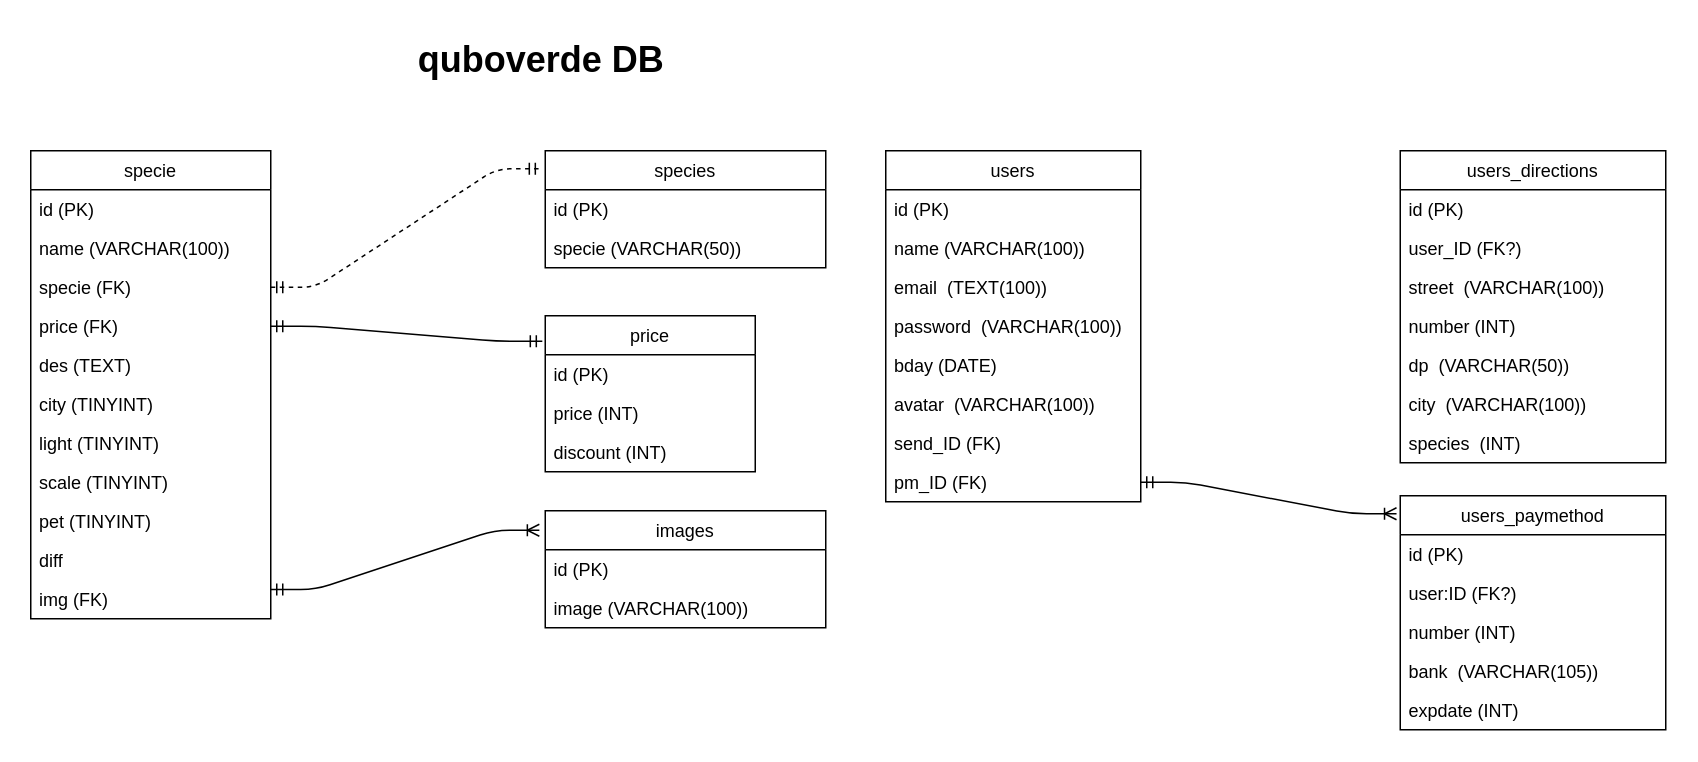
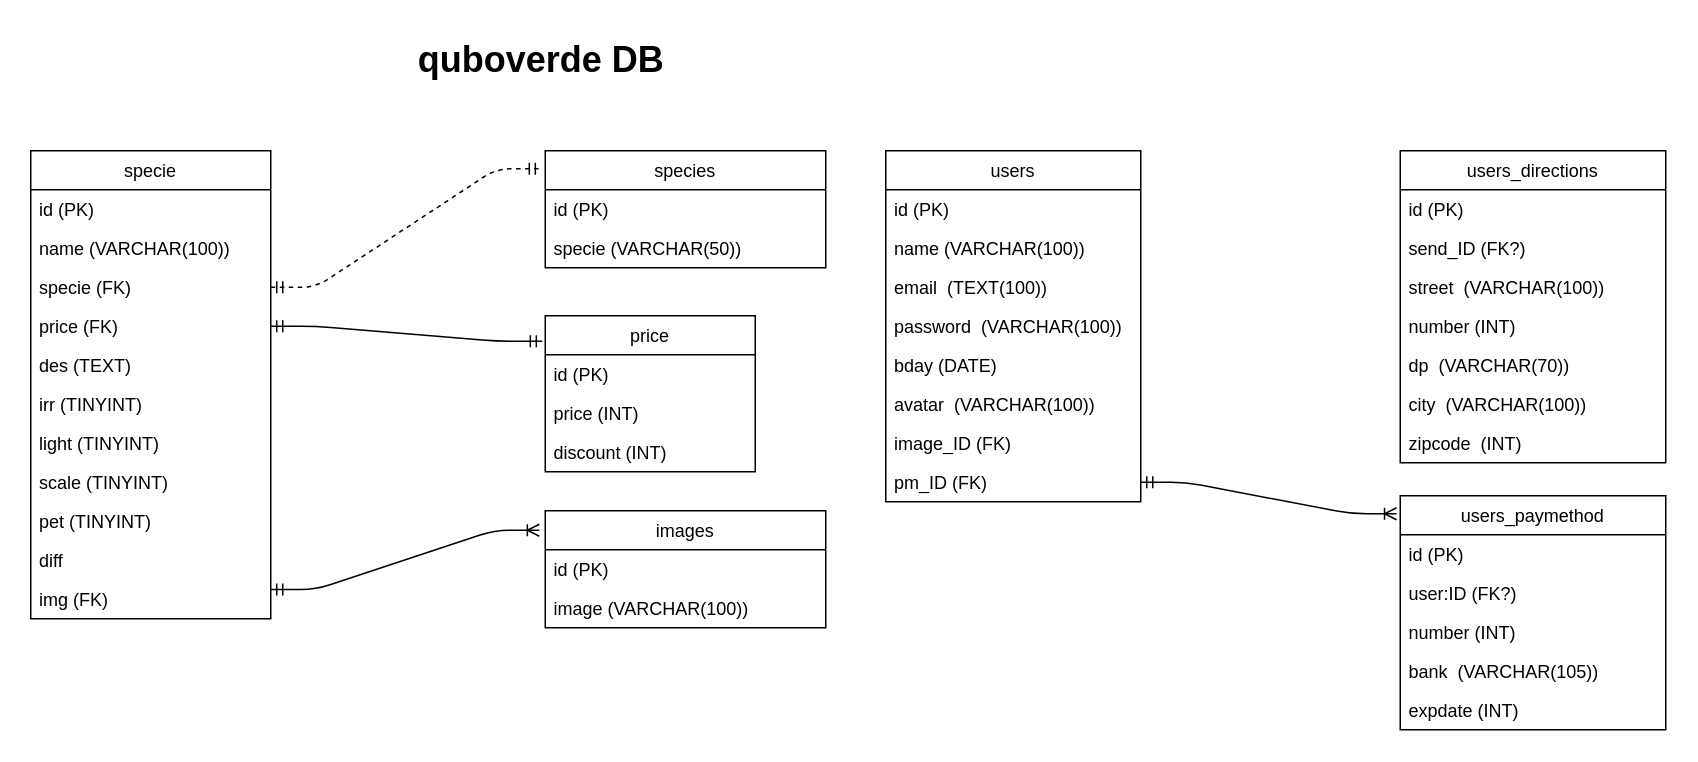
  <mxCell id="0" />
  <mxCell id="1" parent="0" />
  <mxCell id="2" value="specie" style="swimlane;fontStyle=0;childLayout=stackLayout;horizontal=1;startSize=26;fillColor=none;horizontalStack=0;resizeParent=1;resizeParentMax=0;resizeLast=0;collapsible=1;marginBottom=0;" parent="1" vertex="1"><mxGeometry x="20" y="100" width="160" height="312" as="geometry" /></mxCell>
  <mxCell id="3" value="id (PK)" style="text;strokeColor=none;fillColor=none;align=left;verticalAlign=top;spacingLeft=4;spacingRight=4;overflow=hidden;rotatable=0;points=[[0,0.5],[1,0.5]];portConstraint=eastwest;" parent="2" vertex="1"><mxGeometry y="26" width="160" height="26" as="geometry" /></mxCell>
  <mxCell id="4" value="name (VARCHAR(100))" style="text;strokeColor=none;fillColor=none;align=left;verticalAlign=top;spacingLeft=4;spacingRight=4;overflow=hidden;rotatable=0;points=[[0,0.5],[1,0.5]];portConstraint=eastwest;" parent="2" vertex="1"><mxGeometry y="52" width="160" height="26" as="geometry" /></mxCell>
  <mxCell id="5" value="specie (FK)" style="text;strokeColor=none;fillColor=none;align=left;verticalAlign=top;spacingLeft=4;spacingRight=4;overflow=hidden;rotatable=0;points=[[0,0.5],[1,0.5]];portConstraint=eastwest;" parent="2" vertex="1"><mxGeometry y="78" width="160" height="26" as="geometry" /></mxCell>
  <mxCell id="6" value="price (FK)" style="text;strokeColor=none;fillColor=none;align=left;verticalAlign=top;spacingLeft=4;spacingRight=4;overflow=hidden;rotatable=0;points=[[0,0.5],[1,0.5]];portConstraint=eastwest;" parent="2" vertex="1"><mxGeometry y="104" width="160" height="26" as="geometry" /></mxCell>
  <mxCell id="7" value="des (TEXT)" style="text;html=1;strokeColor=none;fillColor=none;align=left;verticalAlign=top;whiteSpace=wrap;overflow=hidden;spacingLeft=4;spacingRight=4;" parent="2" vertex="1"><mxGeometry y="130" width="160" height="26" as="geometry" /></mxCell>
- <mxCell id="8" value="city (TINYINT)" style="text;html=1;strokeColor=none;fillColor=none;align=left;verticalAlign=top;whiteSpace=wrap;overflow=hidden;spacingLeft=4;spacingRight=4;" parent="2" vertex="1"><mxGeometry y="156" width="160" height="26" as="geometry" /></mxCell>
+ <mxCell id="8" value="irr (TINYINT)" style="text;html=1;strokeColor=none;fillColor=none;align=left;verticalAlign=top;whiteSpace=wrap;overflow=hidden;spacingLeft=4;spacingRight=4;" parent="2" vertex="1"><mxGeometry y="156" width="160" height="26" as="geometry" /></mxCell>
  <mxCell id="9" value="light (TINYINT)" style="text;html=1;strokeColor=none;fillColor=none;align=left;verticalAlign=top;whiteSpace=wrap;overflow=hidden;spacingLeft=4;spacingRight=4;" parent="2" vertex="1"><mxGeometry y="182" width="160" height="26" as="geometry" /></mxCell>
  <mxCell id="10" value="scale (TINYINT)" style="text;html=1;strokeColor=none;fillColor=none;align=left;verticalAlign=top;whiteSpace=wrap;overflow=hidden;spacingLeft=4;spacingRight=4;" parent="2" vertex="1"><mxGeometry y="208" width="160" height="26" as="geometry" /></mxCell>
  <mxCell id="11" value="pet (TINYINT)" style="text;html=1;strokeColor=none;fillColor=none;align=left;verticalAlign=top;whiteSpace=wrap;overflow=hidden;spacingLeft=4;spacingRight=4;" vertex="1" parent="2"><mxGeometry y="234" width="160" height="26" as="geometry" /></mxCell>
  <mxCell id="12" value="diff" style="text;html=1;strokeColor=none;fillColor=none;align=left;verticalAlign=top;whiteSpace=wrap;overflow=hidden;spacingLeft=4;spacingRight=4;" parent="2" vertex="1"><mxGeometry y="260" width="160" height="26" as="geometry" /></mxCell>
  <mxCell id="13" value="img (FK)" style="text;html=1;strokeColor=none;fillColor=none;align=left;verticalAlign=top;whiteSpace=wrap;overflow=hidden;spacingLeft=4;spacingRight=4;" parent="2" vertex="1"><mxGeometry y="286" width="160" height="26" as="geometry" /></mxCell>
  <mxCell id="14" value="quboverde DB" style="text;strokeColor=none;fillColor=none;html=1;fontSize=24;fontStyle=1;verticalAlign=middle;align=center;" parent="1" vertex="1"><mxGeometry x="310" y="20" width="100" height="40" as="geometry" /></mxCell>
  <mxCell id="15" value="species" style="swimlane;fontStyle=0;childLayout=stackLayout;horizontal=1;startSize=26;fillColor=none;horizontalStack=0;resizeParent=1;resizeParentMax=0;resizeLast=0;collapsible=1;marginBottom=0;" parent="1" vertex="1"><mxGeometry x="363" y="100" width="187" height="78" as="geometry" /></mxCell>
  <mxCell id="16" value="id (PK)" style="text;strokeColor=none;fillColor=none;align=left;verticalAlign=top;spacingLeft=4;spacingRight=4;overflow=hidden;rotatable=0;points=[[0,0.5],[1,0.5]];portConstraint=eastwest;" parent="15" vertex="1"><mxGeometry y="26" width="187" height="26" as="geometry" /></mxCell>
  <mxCell id="17" value="specie (VARCHAR(50))" style="text;strokeColor=none;fillColor=none;align=left;verticalAlign=top;spacingLeft=4;spacingRight=4;overflow=hidden;rotatable=0;points=[[0,0.5],[1,0.5]];portConstraint=eastwest;" parent="15" vertex="1"><mxGeometry y="52" width="187" height="26" as="geometry" /></mxCell>
  <mxCell id="18" value="price" style="swimlane;fontStyle=0;childLayout=stackLayout;horizontal=1;startSize=26;fillColor=none;horizontalStack=0;resizeParent=1;resizeParentMax=0;resizeLast=0;collapsible=1;marginBottom=0;" parent="1" vertex="1"><mxGeometry x="363" y="210" width="140" height="104" as="geometry"><mxRectangle x="383" y="120" width="70" height="26" as="alternateBounds" /></mxGeometry></mxCell>
  <mxCell id="19" value="id (PK)" style="text;strokeColor=none;fillColor=none;align=left;verticalAlign=top;spacingLeft=4;spacingRight=4;overflow=hidden;rotatable=0;points=[[0,0.5],[1,0.5]];portConstraint=eastwest;" parent="18" vertex="1"><mxGeometry y="26" width="140" height="26" as="geometry" /></mxCell>
  <mxCell id="20" value="price (INT)" style="text;strokeColor=none;fillColor=none;align=left;verticalAlign=top;spacingLeft=4;spacingRight=4;overflow=hidden;rotatable=0;points=[[0,0.5],[1,0.5]];portConstraint=eastwest;" parent="18" vertex="1"><mxGeometry y="52" width="140" height="26" as="geometry" /></mxCell>
  <mxCell id="21" value="discount (INT)" style="text;strokeColor=none;fillColor=none;align=left;verticalAlign=top;spacingLeft=4;spacingRight=4;overflow=hidden;rotatable=0;points=[[0,0.5],[1,0.5]];portConstraint=eastwest;" parent="18" vertex="1"><mxGeometry y="78" width="140" height="26" as="geometry" /></mxCell>
  <mxCell id="22" value="users" style="swimlane;fontStyle=0;childLayout=stackLayout;horizontal=1;startSize=26;fillColor=none;horizontalStack=0;resizeParent=1;resizeParentMax=0;resizeLast=0;collapsible=1;marginBottom=0;" parent="1" vertex="1"><mxGeometry x="590" y="100" width="170" height="234" as="geometry" /></mxCell>
  <mxCell id="23" value="id (PK)" style="text;strokeColor=none;fillColor=none;align=left;verticalAlign=top;spacingLeft=4;spacingRight=4;overflow=hidden;rotatable=0;points=[[0,0.5],[1,0.5]];portConstraint=eastwest;" parent="22" vertex="1"><mxGeometry y="26" width="170" height="26" as="geometry" /></mxCell>
  <mxCell id="24" value="name (VARCHAR(100))" style="text;strokeColor=none;fillColor=none;align=left;verticalAlign=top;spacingLeft=4;spacingRight=4;overflow=hidden;rotatable=0;points=[[0,0.5],[1,0.5]];portConstraint=eastwest;" parent="22" vertex="1"><mxGeometry y="52" width="170" height="26" as="geometry" /></mxCell>
  <mxCell id="25" value="email  (TEXT(100))" style="text;strokeColor=none;fillColor=none;align=left;verticalAlign=top;spacingLeft=4;spacingRight=4;overflow=hidden;rotatable=0;points=[[0,0.5],[1,0.5]];portConstraint=eastwest;" parent="22" vertex="1"><mxGeometry y="78" width="170" height="26" as="geometry" /></mxCell>
  <mxCell id="26" value="password&amp;nbsp;&lt;span&gt;&amp;nbsp;(VARCHAR(100))&lt;/span&gt;" style="text;html=1;strokeColor=none;fillColor=none;align=left;verticalAlign=top;whiteSpace=wrap;overflow=hidden;spacingLeft=4;spacingRight=4;" parent="22" vertex="1"><mxGeometry y="104" width="170" height="26" as="geometry" /></mxCell>
  <mxCell id="27" value="bday (DATE)" style="text;strokeColor=none;fillColor=none;align=left;verticalAlign=top;spacingLeft=4;spacingRight=4;overflow=hidden;rotatable=0;points=[[0,0.5],[1,0.5]];portConstraint=eastwest;" parent="22" vertex="1"><mxGeometry y="130" width="170" height="26" as="geometry" /></mxCell>
  <mxCell id="28" value="avatar&amp;nbsp;&lt;span&gt;&amp;nbsp;(VARCHAR(100))&lt;/span&gt;" style="text;html=1;strokeColor=none;fillColor=none;align=left;verticalAlign=top;whiteSpace=wrap;overflow=hidden;spacingLeft=4;spacingRight=4;" parent="22" vertex="1"><mxGeometry y="156" width="170" height="26" as="geometry" /></mxCell>
- <mxCell id="29" value="send_ID (FK)" style="text;html=1;strokeColor=none;fillColor=none;align=left;verticalAlign=top;whiteSpace=wrap;overflow=hidden;spacingLeft=4;spacingRight=4;" parent="22" vertex="1"><mxGeometry y="182" width="170" height="26" as="geometry" /></mxCell>
+ <mxCell id="29" value="image_ID (FK)" style="text;html=1;strokeColor=none;fillColor=none;align=left;verticalAlign=top;whiteSpace=wrap;overflow=hidden;spacingLeft=4;spacingRight=4;" parent="22" vertex="1"><mxGeometry y="182" width="170" height="26" as="geometry" /></mxCell>
  <mxCell id="30" value="pm_ID (FK)" style="text;html=1;strokeColor=none;fillColor=none;align=left;verticalAlign=top;whiteSpace=wrap;overflow=hidden;spacingLeft=4;spacingRight=4;" parent="22" vertex="1"><mxGeometry y="208" width="170" height="26" as="geometry" /></mxCell>
  <mxCell id="31" value="images" style="swimlane;fontStyle=0;childLayout=stackLayout;horizontal=1;startSize=26;fillColor=none;horizontalStack=0;resizeParent=1;resizeParentMax=0;resizeLast=0;collapsible=1;marginBottom=0;" parent="1" vertex="1"><mxGeometry x="363" y="340" width="187" height="78" as="geometry" /></mxCell>
  <mxCell id="32" value="id (PK)" style="text;strokeColor=none;fillColor=none;align=left;verticalAlign=top;spacingLeft=4;spacingRight=4;overflow=hidden;rotatable=0;points=[[0,0.5],[1,0.5]];portConstraint=eastwest;" parent="31" vertex="1"><mxGeometry y="26" width="187" height="26" as="geometry" /></mxCell>
  <mxCell id="33" value="image (VARCHAR(100))" style="text;strokeColor=none;fillColor=none;align=left;verticalAlign=top;spacingLeft=4;spacingRight=4;overflow=hidden;rotatable=0;points=[[0,0.5],[1,0.5]];portConstraint=eastwest;" parent="31" vertex="1"><mxGeometry y="52" width="187" height="26" as="geometry" /></mxCell>
  <mxCell id="34" value="" style="edgeStyle=entityRelationEdgeStyle;fontSize=12;html=1;endArrow=ERmandOne;startArrow=ERmandOne;exitX=1;exitY=0.5;exitDx=0;exitDy=0;entryX=-0.014;entryY=0.154;entryDx=0;entryDy=0;entryPerimeter=0;dashed=1;" parent="1" source="5" target="15" edge="1"><mxGeometry width="100" height="100" relative="1" as="geometry"><mxPoint x="210" y="250" as="sourcePoint" /><mxPoint x="310" y="150" as="targetPoint" /></mxGeometry></mxCell>
  <mxCell id="35" value="" style="edgeStyle=entityRelationEdgeStyle;fontSize=12;html=1;endArrow=ERmandOne;startArrow=ERmandOne;exitX=1;exitY=0.5;exitDx=0;exitDy=0;entryX=-0.014;entryY=0.173;entryDx=0;entryDy=0;entryPerimeter=0;" parent="1" source="6" edge="1"><mxGeometry width="100" height="100" relative="1" as="geometry"><mxPoint x="160.98" y="226.998" as="sourcePoint" /><mxPoint x="361.04" y="226.992" as="targetPoint" /></mxGeometry></mxCell>
  <mxCell id="36" value="" style="edgeStyle=entityRelationEdgeStyle;fontSize=12;html=1;endArrow=ERoneToMany;startArrow=ERmandOne;entryX=-0.021;entryY=0.167;entryDx=0;entryDy=0;entryPerimeter=0;exitX=1;exitY=0.25;exitDx=0;exitDy=0;" parent="1" source="13" target="31" edge="1"><mxGeometry width="100" height="100" relative="1" as="geometry"><mxPoint x="200" y="420" as="sourcePoint" /><mxPoint x="300" y="320" as="targetPoint" /></mxGeometry></mxCell>
  <mxCell id="37" value="users_directions" style="swimlane;fontStyle=0;childLayout=stackLayout;horizontal=1;startSize=26;fillColor=none;horizontalStack=0;resizeParent=1;resizeParentMax=0;resizeLast=0;collapsible=1;marginBottom=0;" parent="1" vertex="1"><mxGeometry x="933" y="100" width="177" height="208" as="geometry" /></mxCell>
  <mxCell id="38" value="id (PK)" style="text;strokeColor=none;fillColor=none;align=left;verticalAlign=top;spacingLeft=4;spacingRight=4;overflow=hidden;rotatable=0;points=[[0,0.5],[1,0.5]];portConstraint=eastwest;" parent="37" vertex="1"><mxGeometry y="26" width="177" height="26" as="geometry" /></mxCell>
- <mxCell id="39" value="user_ID (FK?)" style="text;strokeColor=none;fillColor=none;align=left;verticalAlign=top;spacingLeft=4;spacingRight=4;overflow=hidden;rotatable=0;points=[[0,0.5],[1,0.5]];portConstraint=eastwest;" parent="37" vertex="1"><mxGeometry y="52" width="177" height="26" as="geometry" /></mxCell>
+ <mxCell id="39" value="send_ID (FK?)" style="text;strokeColor=none;fillColor=none;align=left;verticalAlign=top;spacingLeft=4;spacingRight=4;overflow=hidden;rotatable=0;points=[[0,0.5],[1,0.5]];portConstraint=eastwest;" parent="37" vertex="1"><mxGeometry y="52" width="177" height="26" as="geometry" /></mxCell>
  <mxCell id="40" value="street  (VARCHAR(100))" style="text;strokeColor=none;fillColor=none;align=left;verticalAlign=top;spacingLeft=4;spacingRight=4;overflow=hidden;rotatable=0;points=[[0,0.5],[1,0.5]];portConstraint=eastwest;" parent="37" vertex="1"><mxGeometry y="78" width="177" height="26" as="geometry" /></mxCell>
  <mxCell id="41" value="number (INT)" style="text;strokeColor=none;fillColor=none;align=left;verticalAlign=top;spacingLeft=4;spacingRight=4;overflow=hidden;rotatable=0;points=[[0,0.5],[1,0.5]];portConstraint=eastwest;" parent="37" vertex="1"><mxGeometry y="104" width="177" height="26" as="geometry" /></mxCell>
- <mxCell id="42" value="dp  (VARCHAR(50))" style="text;strokeColor=none;fillColor=none;align=left;verticalAlign=top;spacingLeft=4;spacingRight=4;overflow=hidden;rotatable=0;points=[[0,0.5],[1,0.5]];portConstraint=eastwest;" parent="37" vertex="1"><mxGeometry y="130" width="177" height="26" as="geometry" /></mxCell>
+ <mxCell id="42" value="dp  (VARCHAR(70))" style="text;strokeColor=none;fillColor=none;align=left;verticalAlign=top;spacingLeft=4;spacingRight=4;overflow=hidden;rotatable=0;points=[[0,0.5],[1,0.5]];portConstraint=eastwest;" parent="37" vertex="1"><mxGeometry y="130" width="177" height="26" as="geometry" /></mxCell>
  <mxCell id="43" value="city  (VARCHAR(100))" style="text;strokeColor=none;fillColor=none;align=left;verticalAlign=top;spacingLeft=4;spacingRight=4;overflow=hidden;rotatable=0;points=[[0,0.5],[1,0.5]];portConstraint=eastwest;" parent="37" vertex="1"><mxGeometry y="156" width="177" height="26" as="geometry" /></mxCell>
- <mxCell id="44" value="species  (INT)" style="text;strokeColor=none;fillColor=none;align=left;verticalAlign=top;spacingLeft=4;spacingRight=4;overflow=hidden;rotatable=0;points=[[0,0.5],[1,0.5]];portConstraint=eastwest;" vertex="1" parent="37"><mxGeometry y="182" width="177" height="26" as="geometry" /></mxCell>
+ <mxCell id="44" value="zipcode  (INT)" style="text;strokeColor=none;fillColor=none;align=left;verticalAlign=top;spacingLeft=4;spacingRight=4;overflow=hidden;rotatable=0;points=[[0,0.5],[1,0.5]];portConstraint=eastwest;" vertex="1" parent="37"><mxGeometry y="182" width="177" height="26" as="geometry" /></mxCell>
  <mxCell id="45" value="users_paymethod" style="swimlane;fontStyle=0;childLayout=stackLayout;horizontal=1;startSize=26;fillColor=none;horizontalStack=0;resizeParent=1;resizeParentMax=0;resizeLast=0;collapsible=1;marginBottom=0;" parent="1" vertex="1"><mxGeometry x="933" y="330" width="177" height="156" as="geometry" /></mxCell>
  <mxCell id="46" value="id (PK)" style="text;strokeColor=none;fillColor=none;align=left;verticalAlign=top;spacingLeft=4;spacingRight=4;overflow=hidden;rotatable=0;points=[[0,0.5],[1,0.5]];portConstraint=eastwest;" parent="45" vertex="1"><mxGeometry y="26" width="177" height="26" as="geometry" /></mxCell>
  <mxCell id="47" value="user:ID (FK?)" style="text;strokeColor=none;fillColor=none;align=left;verticalAlign=top;spacingLeft=4;spacingRight=4;overflow=hidden;rotatable=0;points=[[0,0.5],[1,0.5]];portConstraint=eastwest;" parent="45" vertex="1"><mxGeometry y="52" width="177" height="26" as="geometry" /></mxCell>
  <mxCell id="48" value="number (INT)" style="text;strokeColor=none;fillColor=none;align=left;verticalAlign=top;spacingLeft=4;spacingRight=4;overflow=hidden;rotatable=0;points=[[0,0.5],[1,0.5]];portConstraint=eastwest;" parent="45" vertex="1"><mxGeometry y="78" width="177" height="26" as="geometry" /></mxCell>
  <mxCell id="49" value="bank  (VARCHAR(105))" style="text;strokeColor=none;fillColor=none;align=left;verticalAlign=top;spacingLeft=4;spacingRight=4;overflow=hidden;rotatable=0;points=[[0,0.5],[1,0.5]];portConstraint=eastwest;" parent="45" vertex="1"><mxGeometry y="104" width="177" height="26" as="geometry" /></mxCell>
  <mxCell id="50" value="expdate (INT)" style="text;strokeColor=none;fillColor=none;align=left;verticalAlign=top;spacingLeft=4;spacingRight=4;overflow=hidden;rotatable=0;points=[[0,0.5],[1,0.5]];portConstraint=eastwest;" parent="45" vertex="1"><mxGeometry y="130" width="177" height="26" as="geometry" /></mxCell>
  <mxCell id="51" value="" style="edgeStyle=entityRelationEdgeStyle;fontSize=12;html=1;endArrow=ERoneToMany;startArrow=ERmandOne;entryX=-0.014;entryY=0.077;entryDx=0;entryDy=0;entryPerimeter=0;exitX=1;exitY=0.5;exitDx=0;exitDy=0;" parent="1" source="30" target="45" edge="1"><mxGeometry width="100" height="100" relative="1" as="geometry"><mxPoint x="700" y="30" as="sourcePoint" /><mxPoint x="900.06" y="48.526" as="targetPoint" /></mxGeometry></mxCell>
